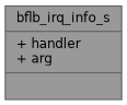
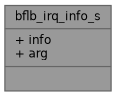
  digraph {
-   n1 [color=gray40 fillcolor=grey60 fontcolor=black fontname=Helvetica fontsize=10 height=0.2 label="{bflb_irq_info_s\n|+ handler\l+ arg\l|}" shape=record style=filled width=0.4]
+   n1 [color=gray40 fillcolor=grey60 fontcolor=black fontname=Helvetica fontsize=10 height=0.2 label="{bflb_irq_info_s\n|+ info\l+ arg\l|}" shape=record style=filled width=0.4]
  }
